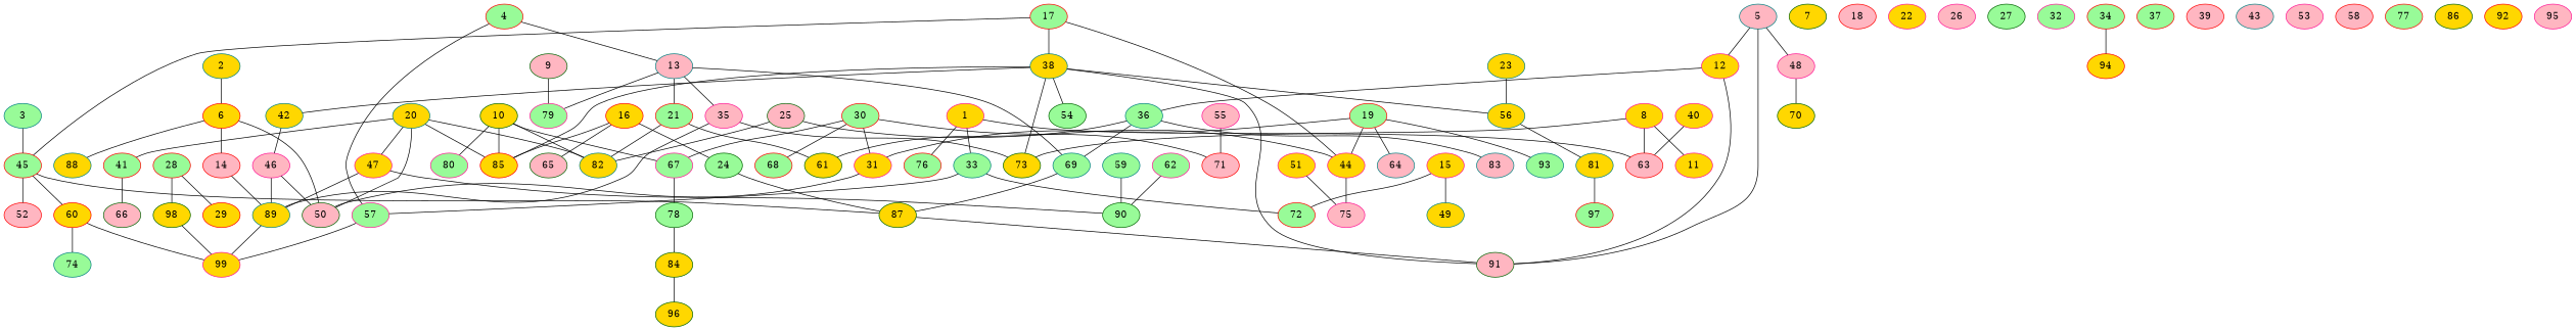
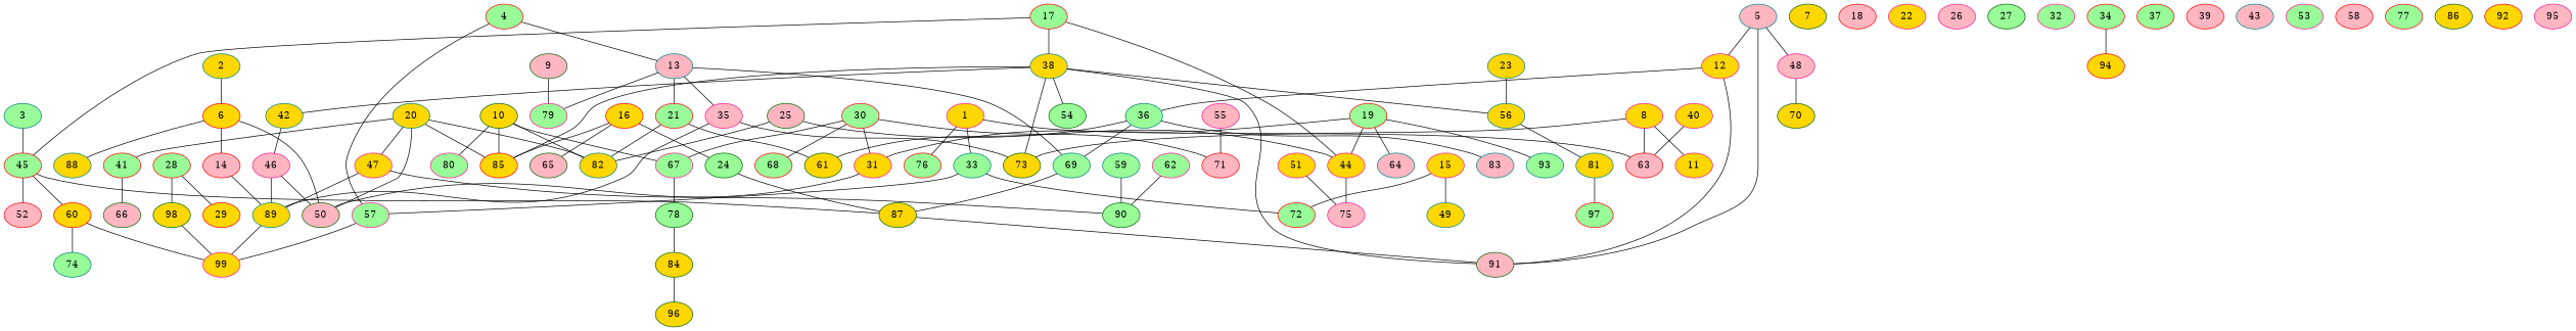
  graph {
    node [color=red fillcolor=gold style=filled]
    1 [color=deeppink]
    33 [color=teal fillcolor=palegreen]
    63 [fillcolor=lightpink]
    76 [fillcolor=palegreen]
    57 [color=deeppink fillcolor=palegreen]
    72 [fillcolor=palegreen]
    2 [color=teal]
    6
    14 [fillcolor=lightpink]
    50 [color=darkgreen fillcolor=lightpink]
    88 [color=teal]
    3 [color=teal fillcolor=palegreen]
    45 [fillcolor=palegreen]
    87 [color=darkgreen]
    52 [fillcolor=lightpink]
    60
    4 [fillcolor=palegreen]
    13 [color=teal fillcolor=lightpink]
    79 [color=deeppink fillcolor=palegreen]
    21 [fillcolor=palegreen]
    35 [color=deeppink fillcolor=lightpink]
    69 [color=teal fillcolor=palegreen]
    99 [color=deeppink]
    5 [color=teal fillcolor=lightpink]
    12 [color=deeppink]
    48 [color=deeppink fillcolor=lightpink]
    91 [color=darkgreen fillcolor=lightpink]
    36 [color=teal fillcolor=palegreen]
    70 [color=darkgreen]
    89 [color=teal]
    7 [color=darkgreen]
    8 [color=deeppink]
    11 [color=deeppink]
    73 [color=darkgreen]
    9 [color=darkgreen fillcolor=lightpink]
    10 [color=darkgreen]
    67 [color=deeppink fillcolor=palegreen]
    80 [color=deeppink fillcolor=palegreen]
    82 [color=teal]
    85
    78 [color=darkgreen fillcolor=palegreen]
    61 [color=darkgreen]
    83 [color=teal fillcolor=lightpink]
    15 [color=deeppink]
    49 [color=teal]
    16
    24 [color=darkgreen fillcolor=palegreen]
    65 [color=darkgreen fillcolor=lightpink]
    17 [fillcolor=palegreen]
    38 [color=teal]
    44 [color=deeppink]
    56 [color=teal]
    42 [color=teal]
    54 [color=darkgreen fillcolor=palegreen]
    75 [color=deeppink fillcolor=lightpink]
    18 [fillcolor=lightpink]
    19 [fillcolor=palegreen]
    31 [color=deeppink]
    64 [color=teal fillcolor=lightpink]
    93 [color=teal fillcolor=palegreen]
    20 [color=teal]
    41 [fillcolor=palegreen]
    47 [color=deeppink]
    66 [color=darkgreen fillcolor=lightpink]
    90 [color=darkgreen fillcolor=palegreen]
    22 [color=deeppink]
    23 [color=teal]
    81 [color=teal]
    25 [color=darkgreen fillcolor=lightpink]
    26 [color=deeppink fillcolor=lightpink]
    27 [color=darkgreen fillcolor=palegreen]
    28 [fillcolor=palegreen]
    29
    98 [color=darkgreen]
    30 [fillcolor=palegreen]
    68 [fillcolor=palegreen]
    71 [fillcolor=lightpink]
    32 [color=deeppink fillcolor=palegreen]
    34 [fillcolor=palegreen]
    94
    37 [fillcolor=palegreen]
    46 [color=deeppink fillcolor=lightpink]
    39 [fillcolor=lightpink]
    40 [color=deeppink]
    43 [color=teal fillcolor=lightpink]
    74 [color=teal fillcolor=palegreen]
    51 [color=deeppink]
-   53 [color=deeppink fillcolor=lightpink]
+   53 [color=deeppink fillcolor=palegreen]
    55 [color=deeppink fillcolor=lightpink]
    97 [fillcolor=palegreen]
    58 [fillcolor=lightpink]
    59 [color=teal fillcolor=palegreen]
    62 [color=deeppink fillcolor=palegreen]
    84 [color=darkgreen]
    77 [fillcolor=palegreen]
    96 [color=darkgreen]
    86 [color=darkgreen]
    92
    95 [color=deeppink fillcolor=lightpink]
    1 -- 33
    1 -- 63
    1 -- 76
    33 -- 57
    33 -- 72
    57 -- 99
    2 -- 6
    6 -- 14
    6 -- 50
    6 -- 88
    14 -- 89
    3 -- 45
    45 -- 87
    45 -- 52
    45 -- 60
    87 -- 91
    60 -- 99
    60 -- 74
    4 -- 57
    4 -- 13
    13 -- 79
    13 -- 21
    13 -- 35
    13 -- 69
    21 -- 82
    21 -- 61
    35 -- 89
    35 -- 73
    69 -- 87
    5 -- 12
    5 -- 48
    5 -- 91
    12 -- 91
    12 -- 36
    48 -- 70
    36 -- 69
    36 -- 61
    36 -- 83
    89 -- 99
    8 -- 63
    8 -- 11
    8 -- 73
    9 -- 79
    10 -- 67
    10 -- 80
    10 -- 82
    10 -- 85
    67 -- 78
    78 -- 84
    15 -- 72
    15 -- 49
    16 -- 85
    16 -- 24
    16 -- 65
    24 -- 87
    17 -- 45
    17 -- 38
    17 -- 44
    38 -- 91
    38 -- 73
    38 -- 85
    38 -- 56
    38 -- 42
    38 -- 54
    44 -- 75
    56 -- 81
    42 -- 46
    19 -- 44
    19 -- 31
    19 -- 64
    19 -- 93
    31 -- 50
    20 -- 50
    20 -- 82
    20 -- 85
    20 -- 41
    20 -- 47
    41 -- 66
    47 -- 89
    47 -- 90
    23 -- 56
    81 -- 97
    25 -- 82
    25 -- 44
    28 -- 29
    28 -- 98
    98 -- 99
    30 -- 67
    30 -- 31
    30 -- 68
    30 -- 71
    34 -- 94
    46 -- 50
    46 -- 89
    40 -- 63
    51 -- 75
    55 -- 71
    59 -- 90
    62 -- 90
    84 -- 96
  }
